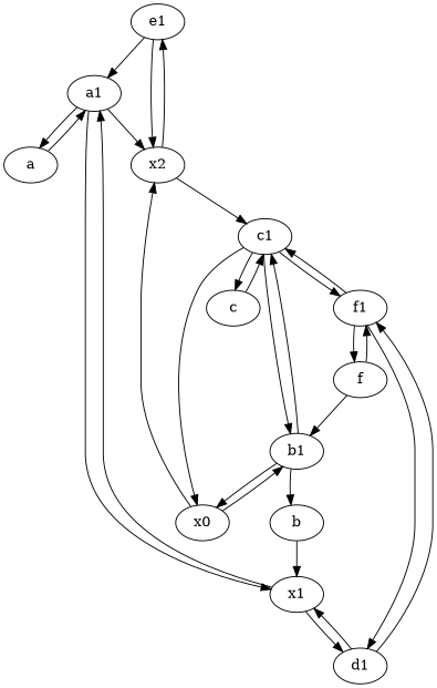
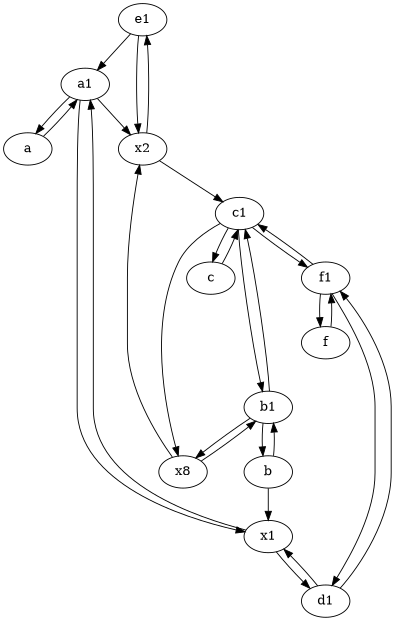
  digraph {
    e1
    a1
    x2
    a
    x1
    c1
    d1
    f1
    f
-   x0
+   x0 [label=x8]
    c
    b1
    b
    e1 -> a1
    e1 -> x2
    a1 -> x2
    a1 -> a
    a1 -> x1
    x2 -> e1
    x2 -> c1
    a -> a1
    x1 -> a1
    x1 -> d1
    c1 -> f1
    c1 -> x0
    c1 -> c
    c1 -> b1
    d1 -> x1
    d1 -> f1
    f1 -> c1
    f1 -> d1
    f1 -> f
    f -> f1
    x0 -> x2
    x0 -> b1
    c -> c1
    b1 -> c1
    b1 -> x0
    b1 -> b
    b -> x1
-   f -> b1
+   b -> b1
  }
